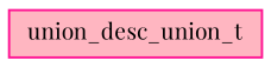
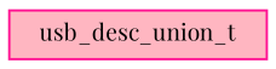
  digraph {
    rankdir=LR
    fontname="Playfair Display"
-   n1 [color=deeppink fillcolor=lightpink fontname="Playfair Display" fontsize=10 height=0.2 label=union_desc_union_t shape=record style=filled width=0.4]
+   n1 [color=deeppink fillcolor=lightpink fontname="Playfair Display" fontsize=10 height=0.2 label=usb_desc_union_t shape=record style=filled width=0.4]
  }
